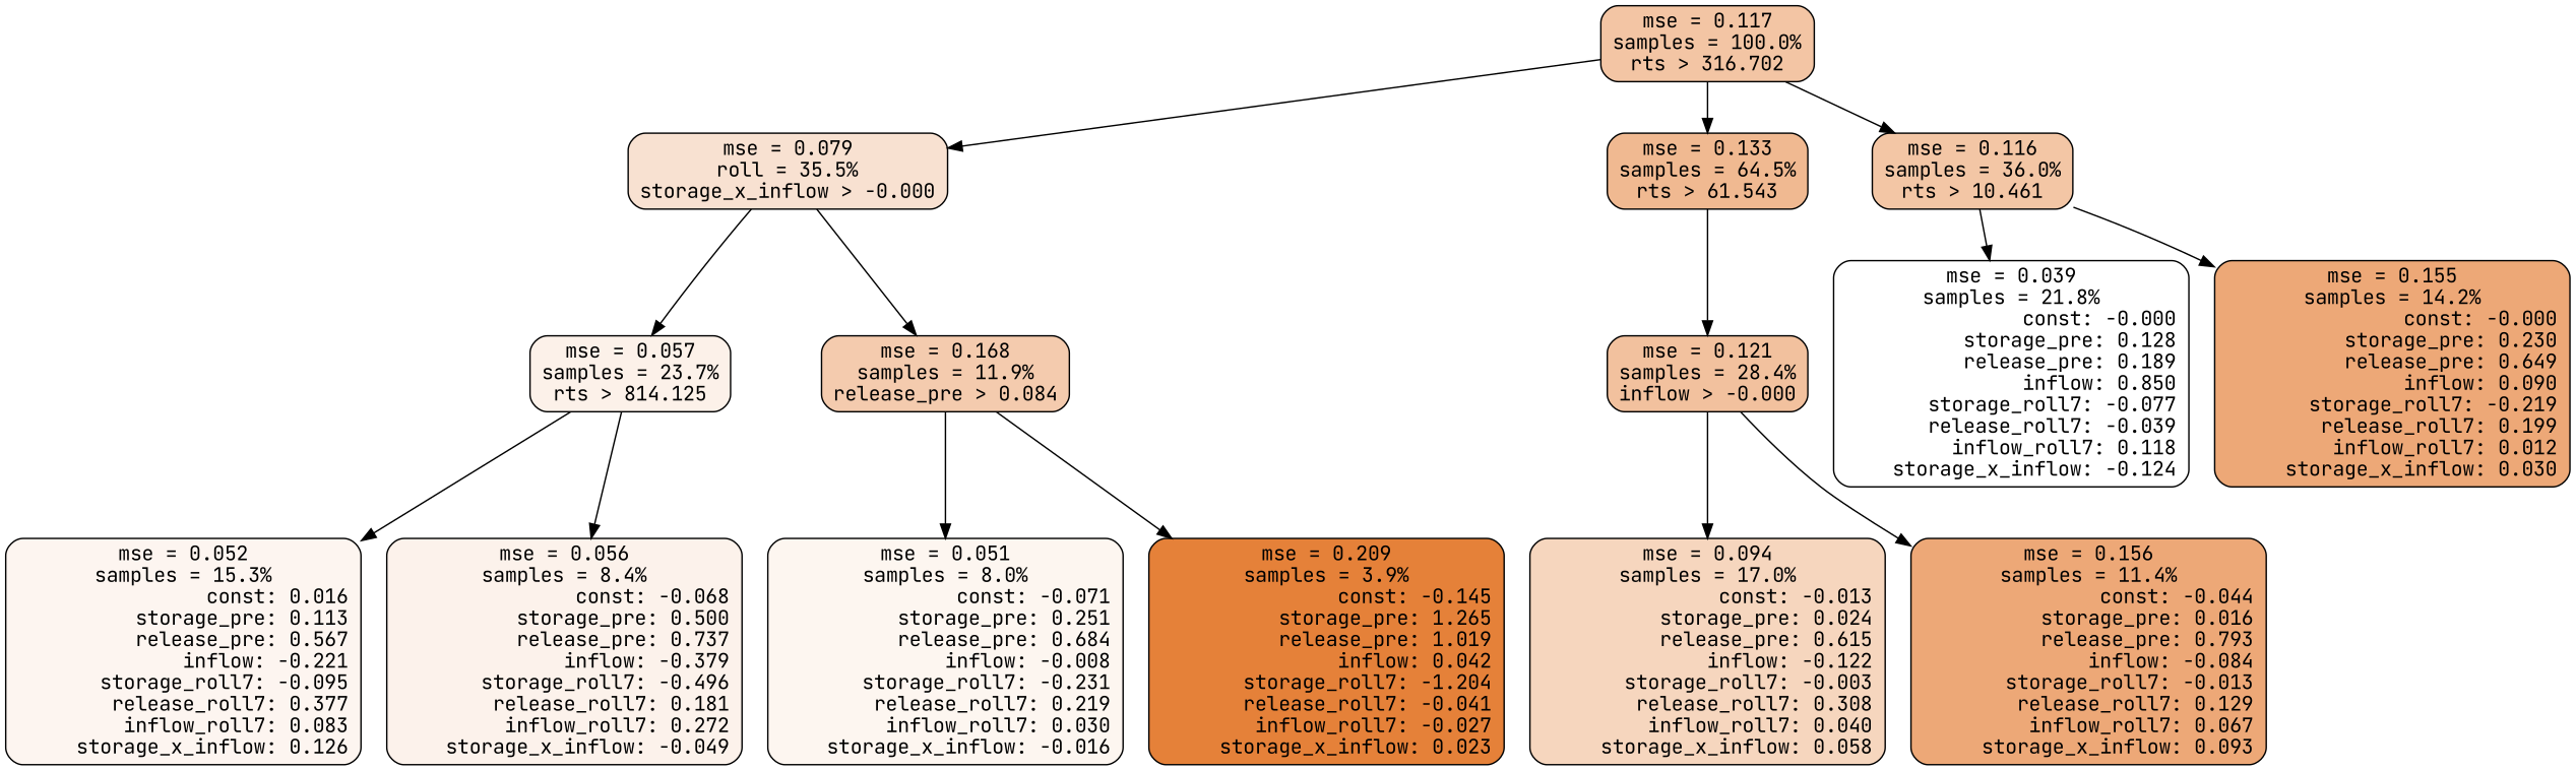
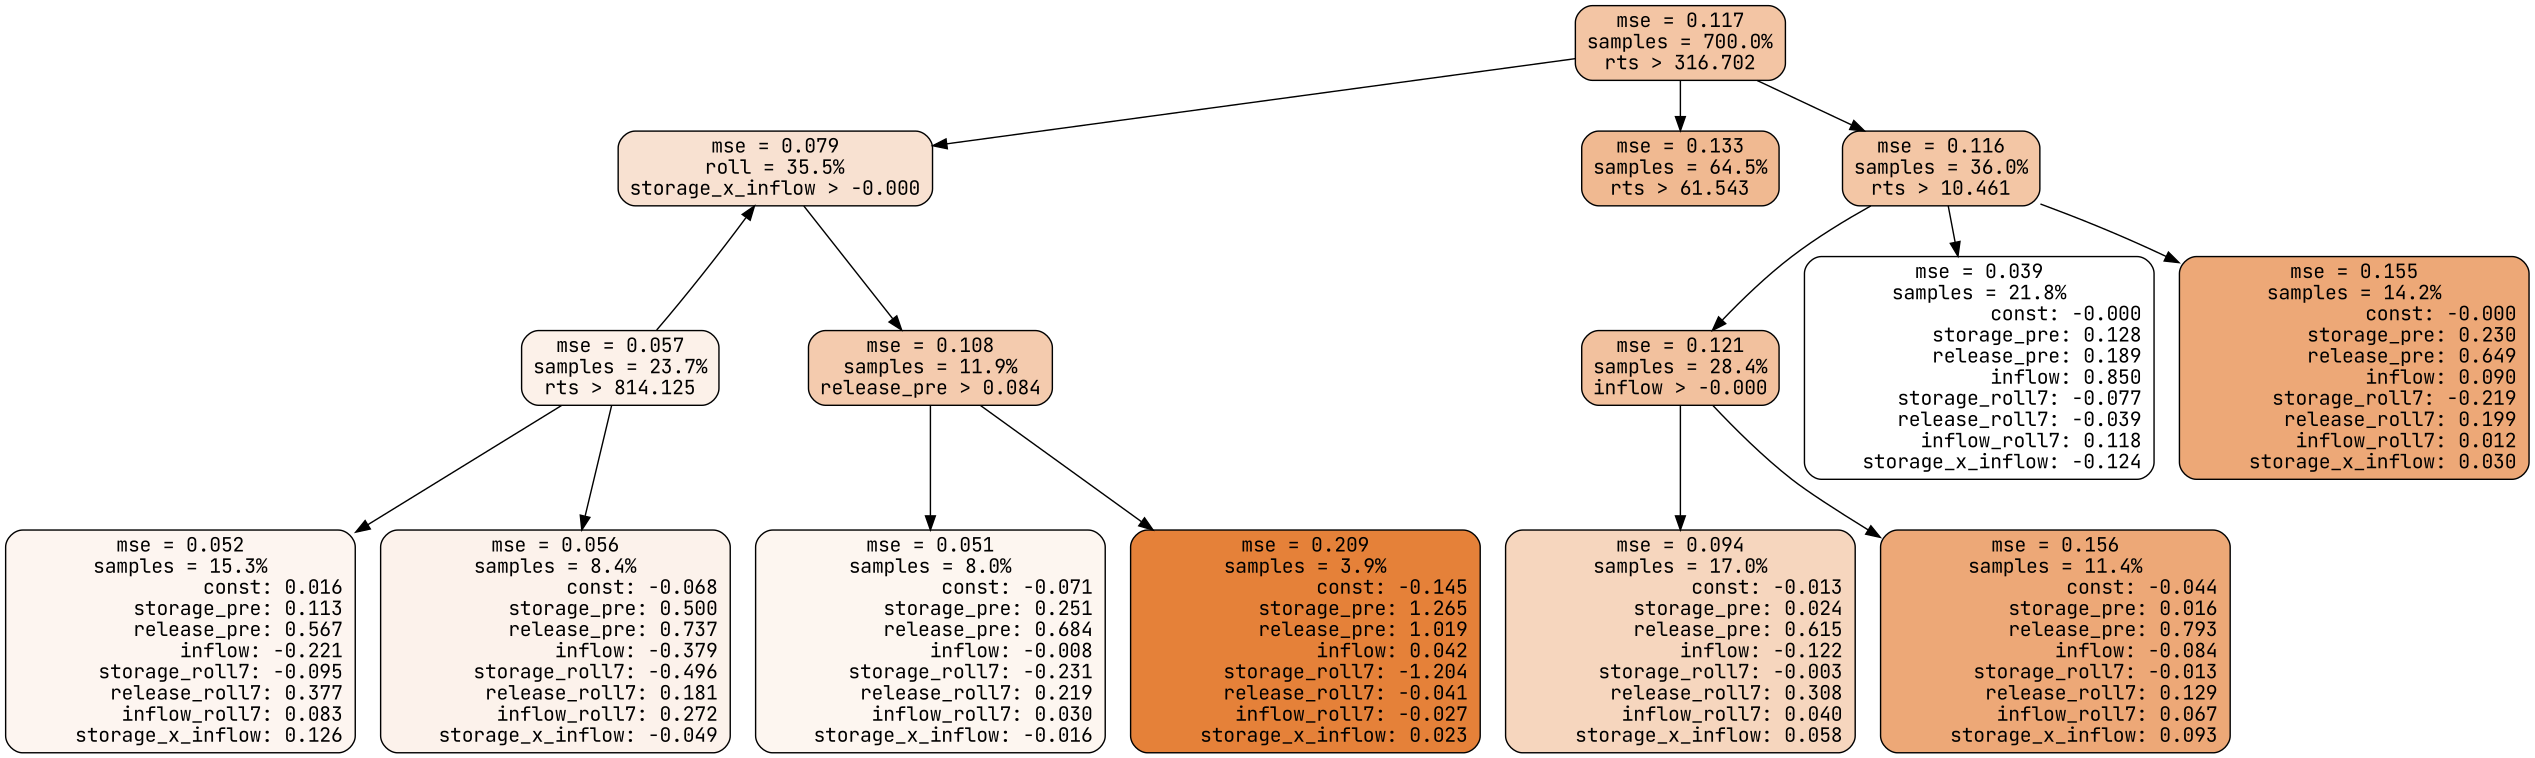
  digraph {
    fontname="JetBrains Mono"
    node [color=black fillcolor="#eda877" fontname="JetBrains Mono" shape=rectangle style="filled, rounded"]
    edge [fontname="JetBrains Mono"]
-   n1 [fillcolor="#f3c5a4" label="mse = 0.117\nsamples = 100.0%\nrts > 316.702"]
+   n1 [fillcolor="#f3c5a4" label="mse = 0.117\nsamples = 700.0%\nrts > 316.702"]
    n2 [fillcolor="#f8e1d1" label="mse = 0.079\nroll = 35.5%\nstorage_x_inflow > -0.000"]
    n3 [fillcolor="#f0b991" label="mse = 0.133\nsamples = 64.5%\nrts > 61.543"]
    n4 [fillcolor="#f3c6a5" label="mse = 0.116\nsamples = 36.0%\nrts > 10.461"]
    n5 [fillcolor="#fcf1e9" label="mse = 0.057\nsamples = 23.7%\nrts > 814.125"]
-   n6 [fillcolor="#f4cbae" label="mse = 0.168\nsamples = 11.9%\nrelease_pre > 0.084"]
+   n6 [fillcolor="#f4cbae" label="mse = 0.108\nsamples = 11.9%\nrelease_pre > 0.084"]
    n7 [fillcolor="#f2c19e" label="mse = 0.121\nsamples = 28.4%\ninflow > -0.000"]
    n8 [fillcolor="#fdf5f0" label="mse = 0.052\nsamples = 15.3%\n                const: 0.016\n          storage_pre: 0.113\n          release_pre: 0.567\n              inflow: -0.221\n       storage_roll7: -0.095\n        release_roll7: 0.377\n         inflow_roll7: 0.083\n     storage_x_inflow: 0.126"]
    n9 [fillcolor="#fcf2eb" label="mse = 0.056\nsamples = 8.4%\n               const: -0.068\n          storage_pre: 0.500\n          release_pre: 0.737\n              inflow: -0.379\n       storage_roll7: -0.496\n        release_roll7: 0.181\n         inflow_roll7: 0.272\n    storage_x_inflow: -0.049"]
    n10 [fillcolor="#fdf6f0" label="mse = 0.051\nsamples = 8.0%\n               const: -0.071\n          storage_pre: 0.251\n          release_pre: 0.684\n              inflow: -0.008\n       storage_roll7: -0.231\n        release_roll7: 0.219\n         inflow_roll7: 0.030\n    storage_x_inflow: -0.016"]
    n11 [fillcolor="#e58139" label="mse = 0.209\nsamples = 3.9%\n               const: -0.145\n          storage_pre: 1.265\n          release_pre: 1.019\n               inflow: 0.042\n       storage_roll7: -1.204\n       release_roll7: -0.041\n        inflow_roll7: -0.027\n     storage_x_inflow: 0.023"]
    n12 [fillcolor="#ffffff" label="mse = 0.039\nsamples = 21.8%\n               const: -0.000\n          storage_pre: 0.128\n          release_pre: 0.189\n               inflow: 0.850\n       storage_roll7: -0.077\n       release_roll7: -0.039\n         inflow_roll7: 0.118\n    storage_x_inflow: -0.124"]
    n13 [label="mse = 0.155\nsamples = 14.2%\n               const: -0.000\n          storage_pre: 0.230\n          release_pre: 0.649\n               inflow: 0.090\n       storage_roll7: -0.219\n        release_roll7: 0.199\n         inflow_roll7: 0.012\n     storage_x_inflow: 0.030"]
    n14 [fillcolor="#f6d6be" label="mse = 0.094\nsamples = 17.0%\n               const: -0.013\n          storage_pre: 0.024\n          release_pre: 0.615\n              inflow: -0.122\n       storage_roll7: -0.003\n        release_roll7: 0.308\n         inflow_roll7: 0.040\n     storage_x_inflow: 0.058"]
    n15 [label="mse = 0.156\nsamples = 11.4%\n               const: -0.044\n          storage_pre: 0.016\n          release_pre: 0.793\n              inflow: -0.084\n       storage_roll7: -0.013\n        release_roll7: 0.129\n         inflow_roll7: 0.067\n     storage_x_inflow: 0.093"]
    n1 -> n2
    n1 -> n3
    n1 -> n4
-   n2 -> n5
+   n5 -> n2
    n2 -> n6
-   n3 -> n7
+   n4 -> n7
    n4 -> n12
    n4 -> n13
    n5 -> n8
    n5 -> n9
    n6 -> n10
    n6 -> n11
    n7 -> n14
    n7 -> n15
  }
